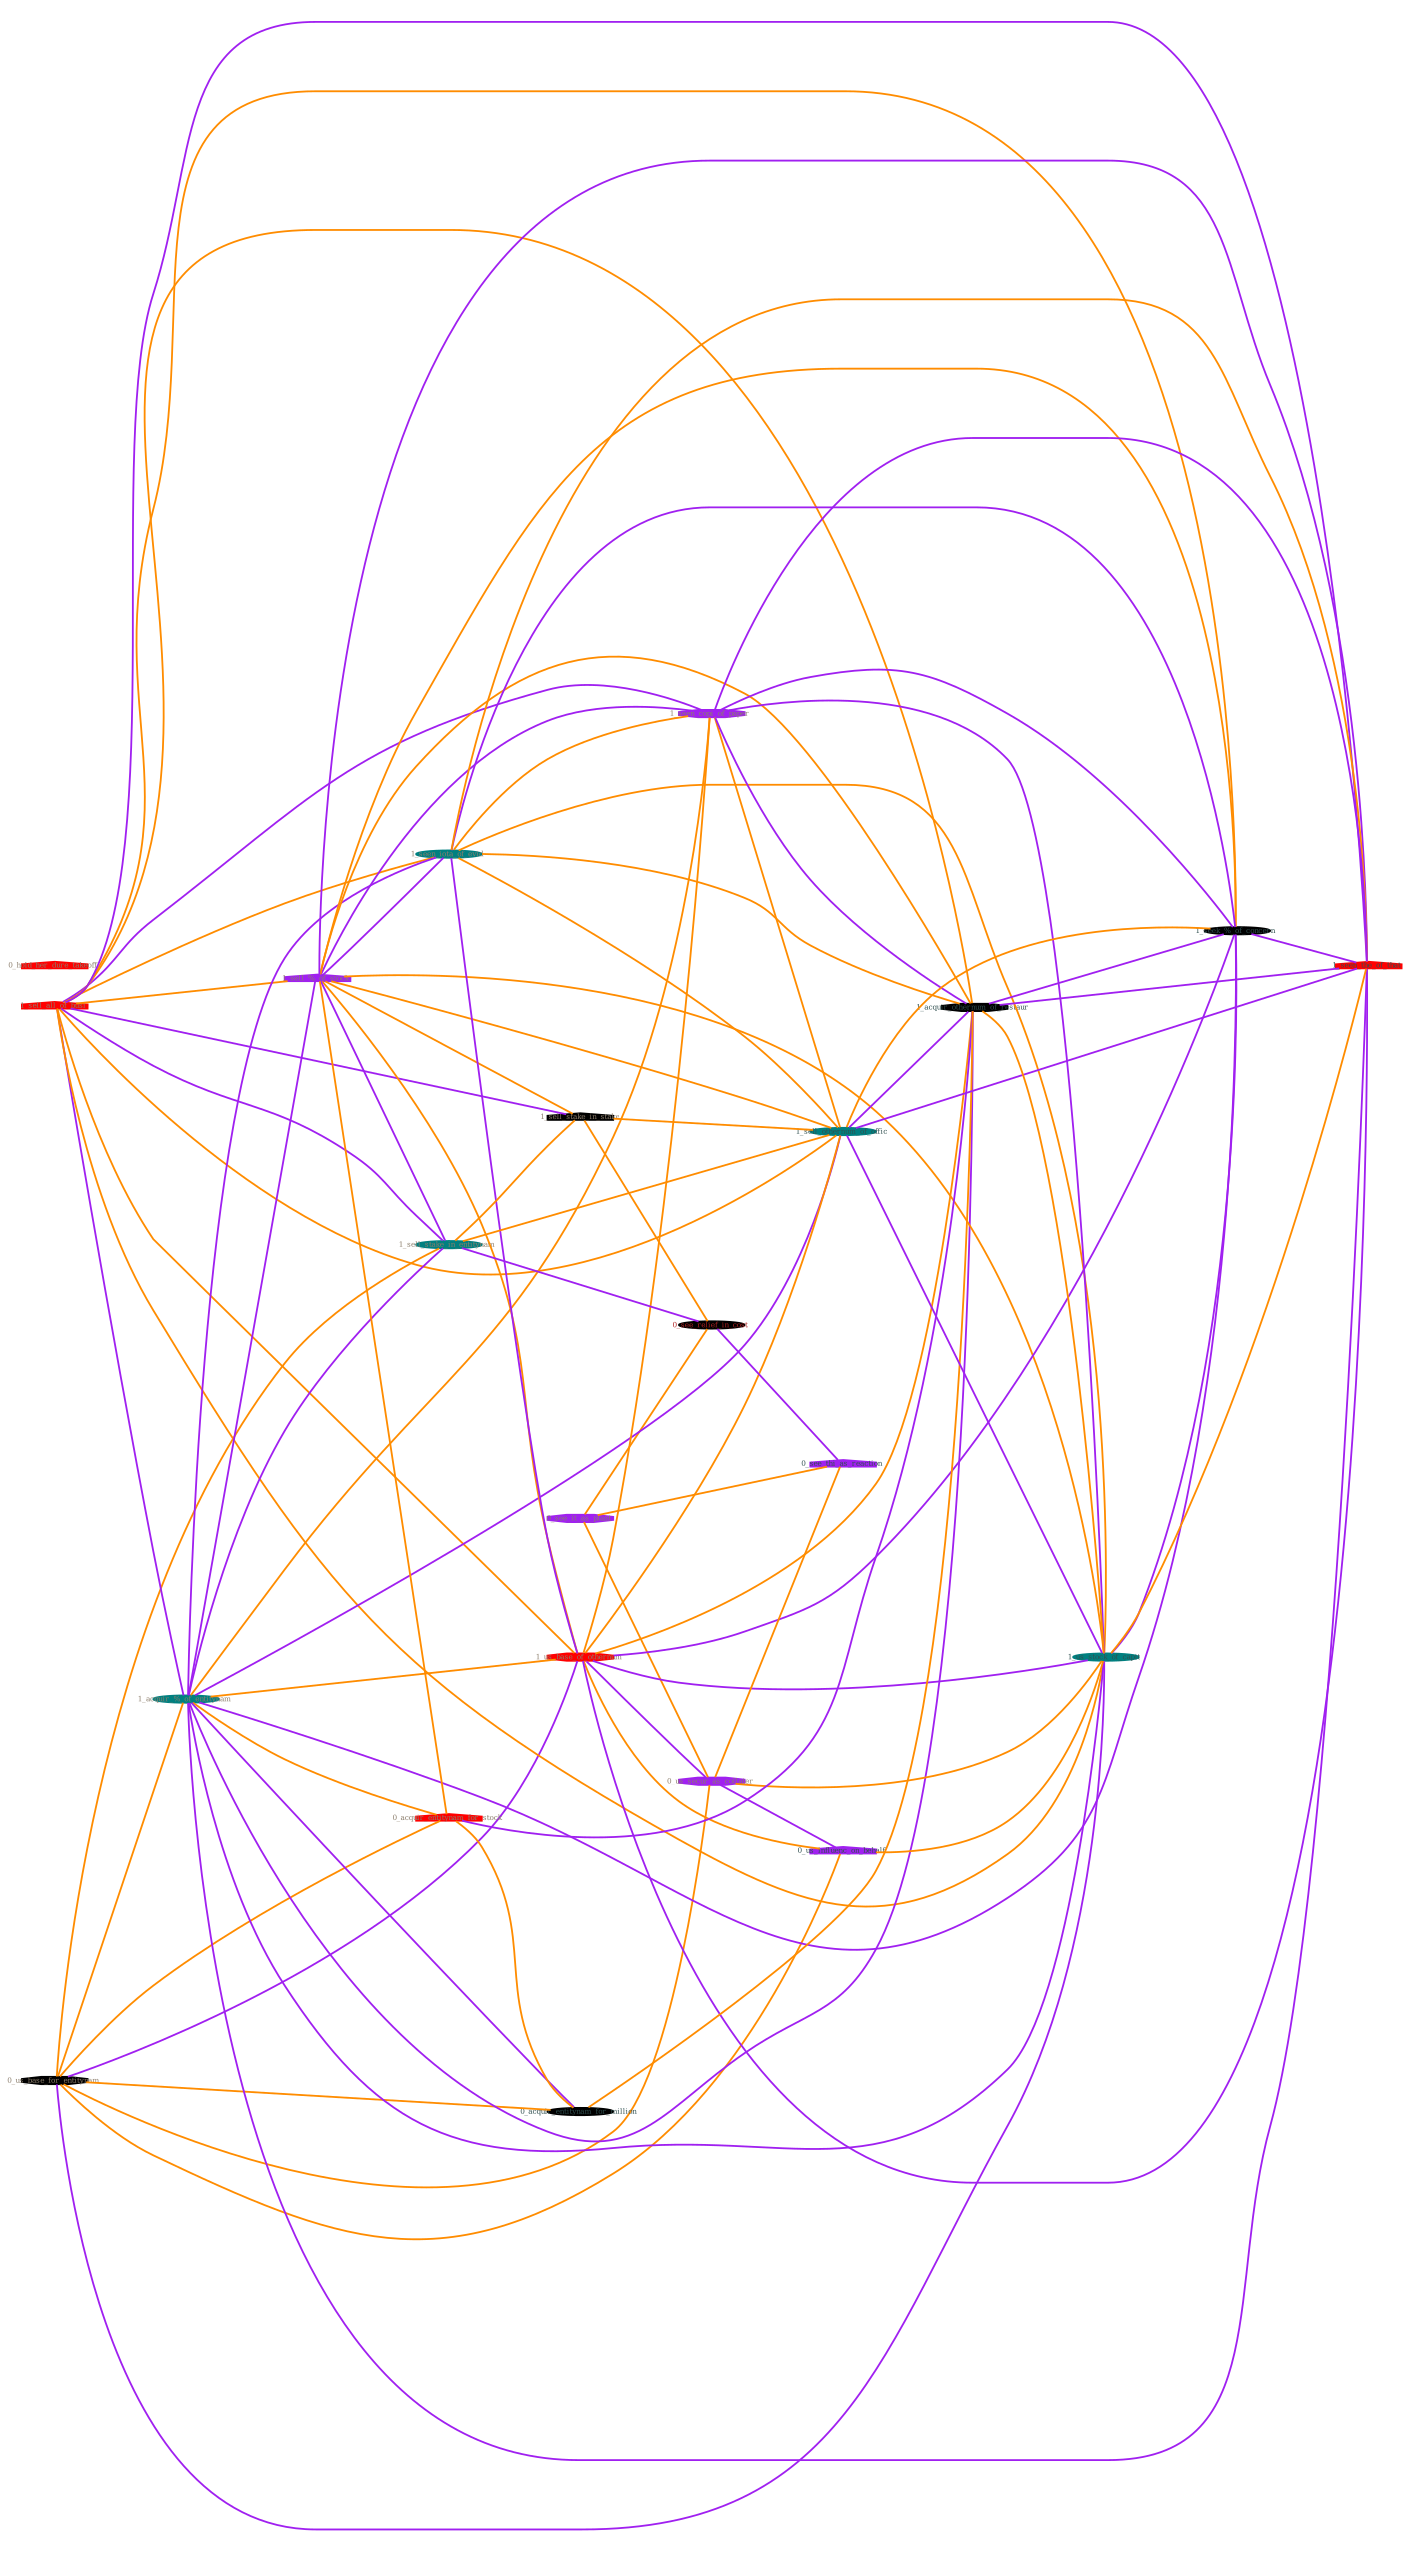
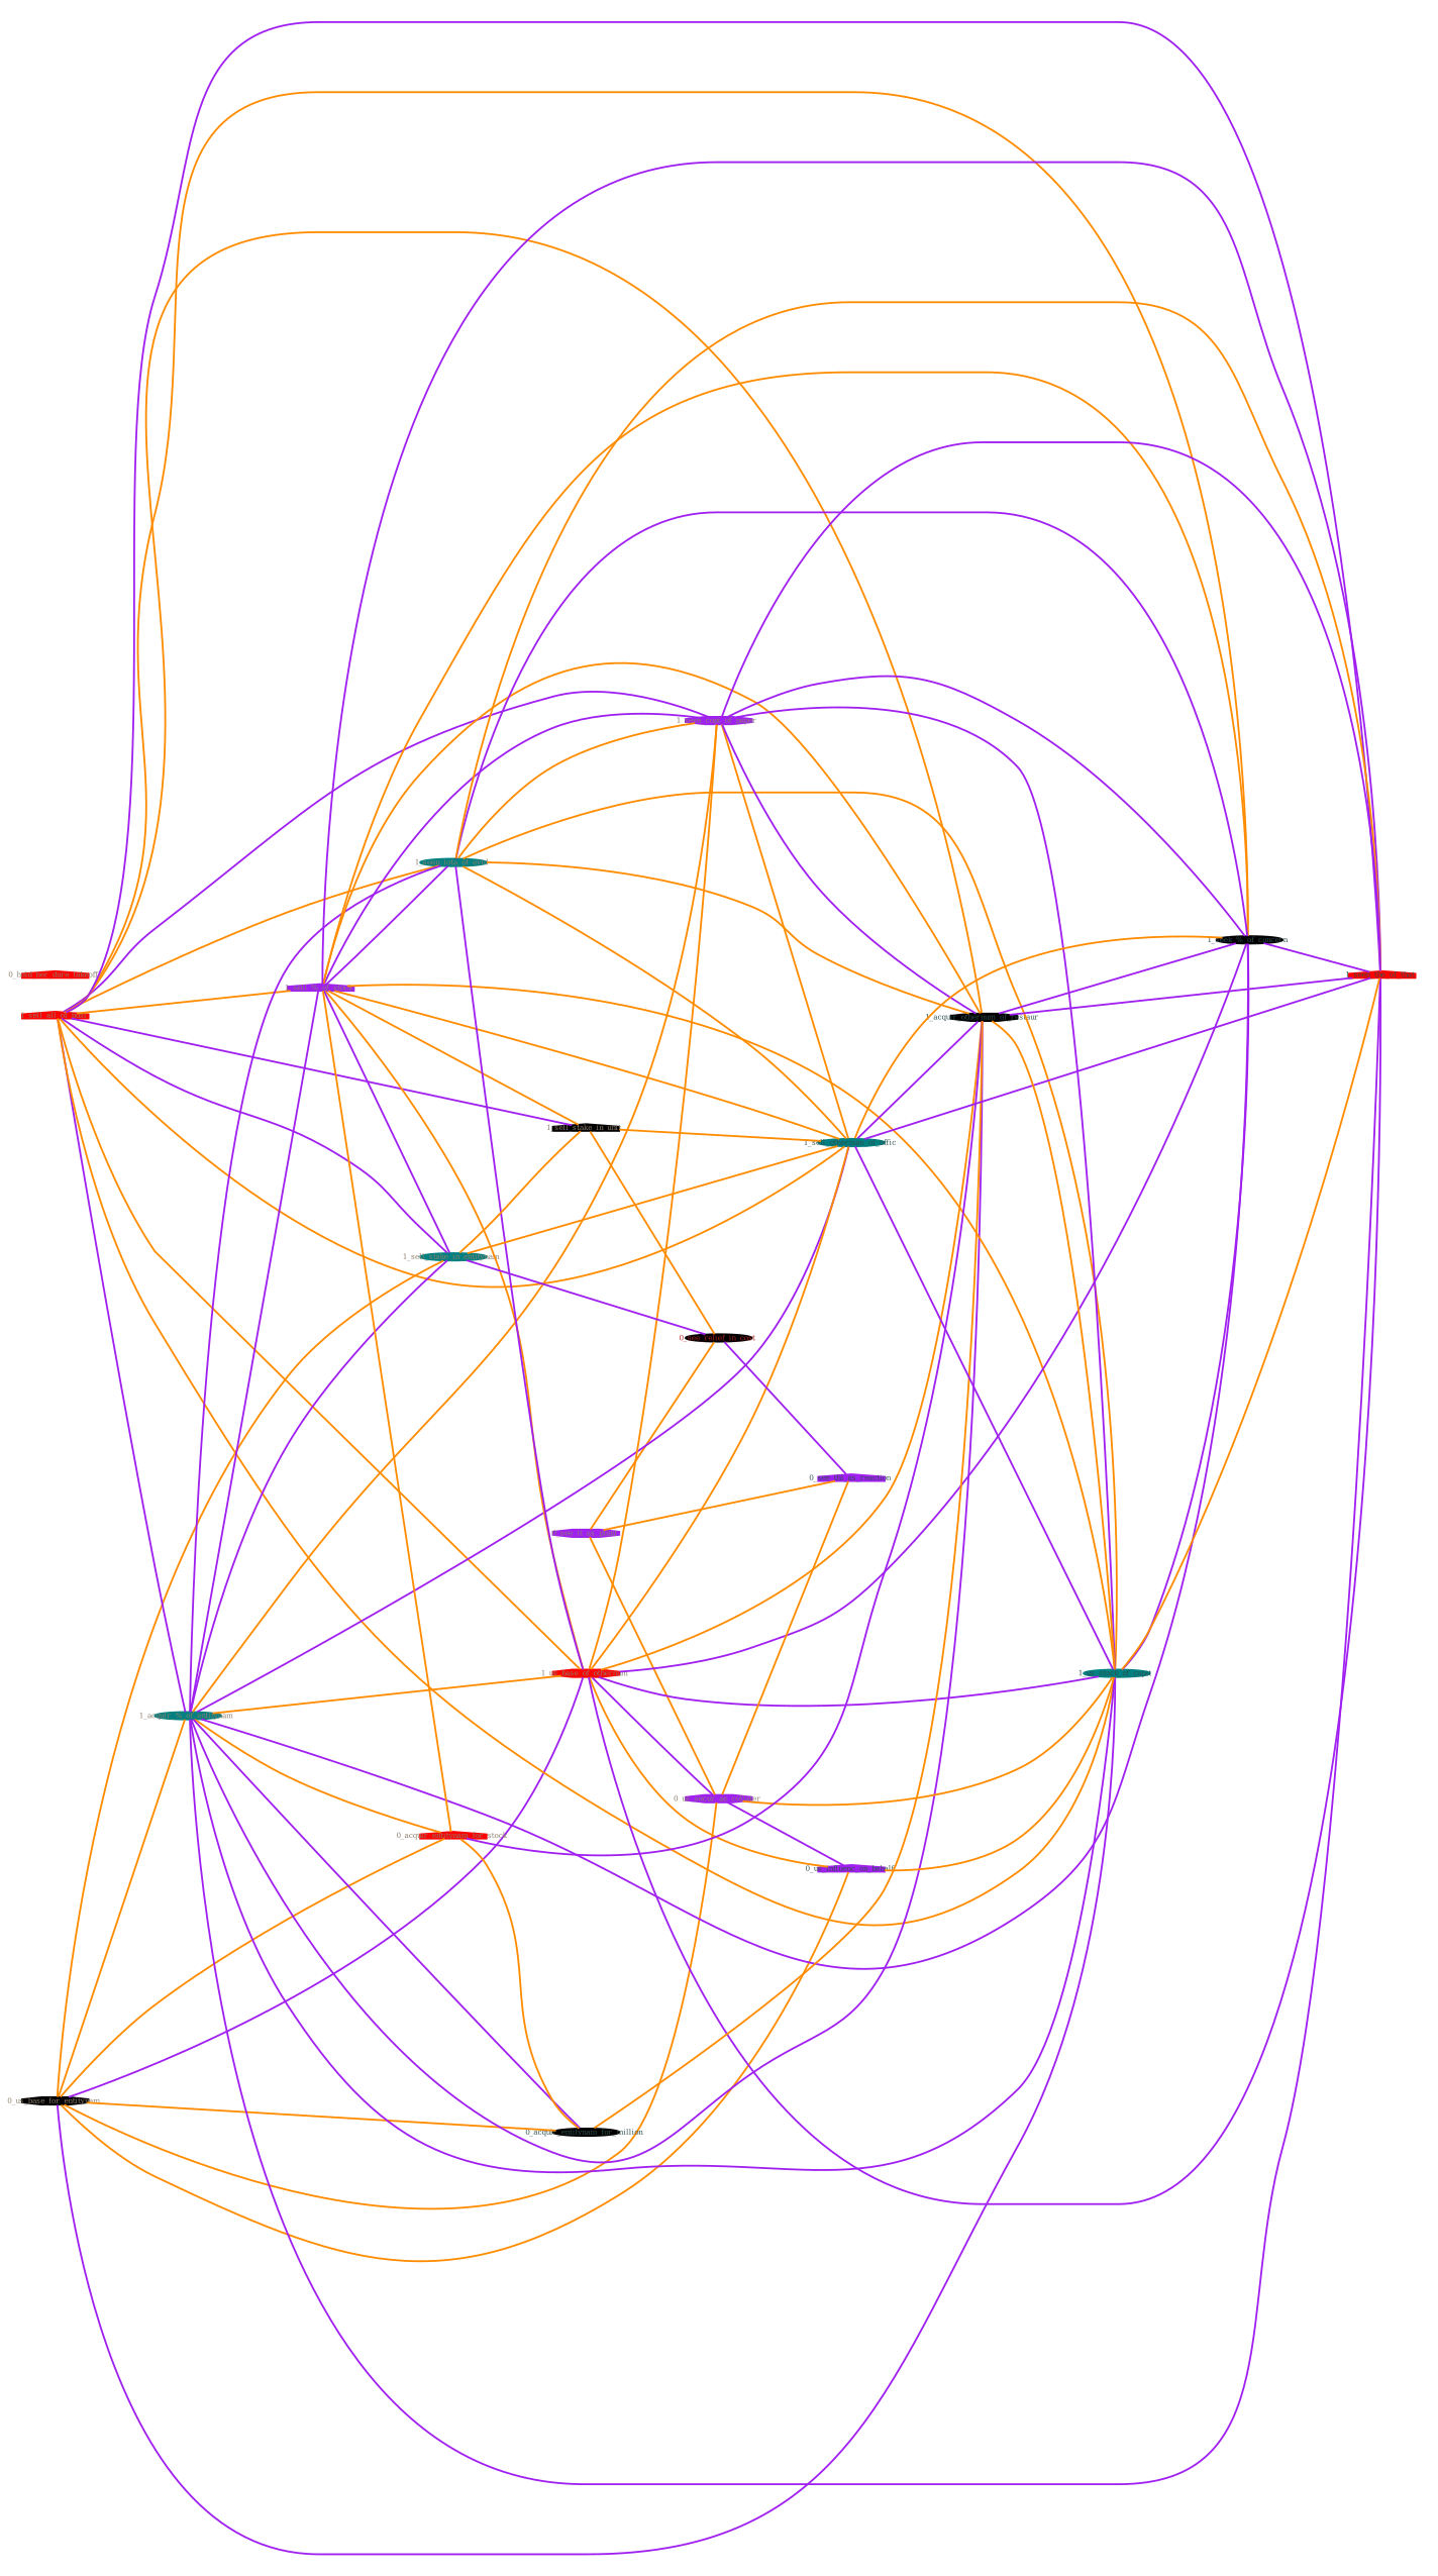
  graph {
    rankdir=LR
    fontname="DejaVu Serif"
    node [color=purple fixedsize=true fontcolor="#8b7d6b" fontsize=4 shape=house style=filled fontname="DejaVu Serif"]
    edge [color=darkorange w=1 fontname="DejaVu Serif"]
    "0_see_it_as_plant " [height=.06 shape=octagon width=.5]
    "0_hold_her_dure_takeoff " [color=red height=.06 width=.5]
    "0_us_base_for_entitynam " [color=black height=.06 shape=octagon width=.5]
    "1_sell_all_of_busi " [color=red height=.06 width=.5]
    "1_acquir_%_of_entitynam " [color=teal height=.06 shape=ellipse width=.5]
    "1_sell_%_of_stock " [height=.06 width=.5]
    "1_seen_iota_of_evid " [color=teal height=.06 shape=ellipse width=.5]
    "1_us_base_of_othernum " [color=red height=.06 shape=octagon width=.5]
    "0_us_secur_as_collater " [height=.06 shape=octagon width=.5]
    "1_sell_stake_in_entitynam " [color=teal height=.06 shape=ellipse width=.5]
-   "1_sell_stake_in_unit " [color=black height=.06 width=.5 label="1_sell_stake_in_stake"]
+   "1_sell_stake_in_unit " [color=black height=.06 width=.5]
    "1_seen_copi_of_paper " [height=.06 shape=octagon width=.5]
    "0_acquir_entitynam_for_stock " [color=red height=.06 width=.5]
    "0_see_relief_in_cost " [color=black fontcolor="#b22222" height=.06 shape=ellipse width=.5]
    "0_see_thi_as_reaction " [fontcolor="#2f4f4f" height=.06 width=.5]
    "0_acquir_entitynam_for_million " [color=black fontcolor="#2f4f4f" height=.06 shape=ellipse width=.5]
    "0_us_influenc_on_behalf " [fontcolor="#2f4f4f" height=.06 width=.5]
    "1_us_stock_of_capit " [color=teal fontcolor="#2f4f4f" height=.06 shape=ellipse width=.5]
    "1_sell_othernum_of_offic " [color=teal fontcolor="#2f4f4f" height=.06 shape=ellipse width=.5]
    "1_acquir_othernum_of_restaur " [color=black fontcolor="#2f4f4f" height=.06 shape=octagon width=.5]
    "1_seek_%_of_concern " [color=black fontcolor="#2f4f4f" height=.06 shape=ellipse width=.5]
    "1_seen_the_of_that " [color=red fontcolor="#2f4f4f" height=.06 width=.5]
    subgraph sub_1 {
      "0_see_it_as_plant "
      "0_hold_her_dure_takeoff "
      "0_us_base_for_entitynam "
      "1_sell_all_of_busi "
      "1_acquir_%_of_entitynam "
      "1_sell_%_of_stock "
      "1_seen_iota_of_evid "
      "1_us_base_of_othernum "
      "0_us_secur_as_collater "
      "1_sell_stake_in_entitynam "
      "1_sell_stake_in_unit "
      "1_seen_copi_of_paper "
      "0_acquir_entitynam_for_stock "
    }
    subgraph sub_2 {
      "0_see_relief_in_cost "
    }
    "0_see_it_as_plant " -- "0_us_secur_as_collater "
    "0_see_it_as_plant " -- "0_see_relief_in_cost "
    "0_see_it_as_plant " -- "0_see_thi_as_reaction " [w=2]
    "0_us_base_for_entitynam " -- "1_acquir_%_of_entitynam "
    "0_us_base_for_entitynam " -- "1_us_base_of_othernum " [color=purple w=2]
    "0_us_base_for_entitynam " -- "0_us_secur_as_collater "
    "0_us_base_for_entitynam " -- "1_sell_stake_in_entitynam "
    "0_us_base_for_entitynam " -- "0_acquir_entitynam_for_stock "
    "0_us_base_for_entitynam " -- "0_acquir_entitynam_for_million "
    "0_us_base_for_entitynam " -- "0_us_influenc_on_behalf "
    "0_us_base_for_entitynam " -- "1_us_stock_of_capit " [color=purple]
    "1_sell_all_of_busi " -- "1_acquir_%_of_entitynam " [color=purple]
    "1_sell_all_of_busi " -- "1_sell_%_of_stock " [w=2]
    "1_sell_all_of_busi " -- "1_seen_iota_of_evid "
    "1_sell_all_of_busi " -- "1_us_base_of_othernum "
    "1_sell_all_of_busi " -- "1_sell_stake_in_entitynam " [color=purple]
    "1_sell_all_of_busi " -- "1_sell_stake_in_unit " [color=purple]
    "1_sell_all_of_busi " -- "1_seen_copi_of_paper " [color=purple]
    "1_sell_all_of_busi " -- "1_us_stock_of_capit "
    "1_sell_all_of_busi " -- "1_sell_othernum_of_offic " [w=2]
    "1_sell_all_of_busi " -- "1_acquir_othernum_of_restaur "
    "1_sell_all_of_busi " -- "1_seek_%_of_concern "
    "1_sell_all_of_busi " -- "1_seen_the_of_that " [color=purple]
    "1_acquir_%_of_entitynam " -- "1_sell_%_of_stock " [color=purple w=2]
    "1_acquir_%_of_entitynam " -- "1_seen_iota_of_evid " [color=purple]
    "1_acquir_%_of_entitynam " -- "1_us_base_of_othernum "
    "1_acquir_%_of_entitynam " -- "1_sell_stake_in_entitynam " [color=purple]
    "1_acquir_%_of_entitynam " -- "1_seen_copi_of_paper "
    "1_acquir_%_of_entitynam " -- "0_acquir_entitynam_for_stock "
    "1_acquir_%_of_entitynam " -- "0_acquir_entitynam_for_million " [color=purple]
    "1_acquir_%_of_entitynam " -- "1_us_stock_of_capit " [color=purple]
    "1_acquir_%_of_entitynam " -- "1_sell_othernum_of_offic " [color=purple]
    "1_acquir_%_of_entitynam " -- "1_acquir_othernum_of_restaur " [color=purple w=2]
    "1_acquir_%_of_entitynam " -- "1_seek_%_of_concern " [color=purple w=2]
    "1_acquir_%_of_entitynam " -- "1_seen_the_of_that " [color=purple]
    "1_sell_%_of_stock " -- "1_seen_iota_of_evid " [color=purple]
    "1_sell_%_of_stock " -- "1_us_base_of_othernum "
    "1_sell_%_of_stock " -- "1_sell_stake_in_entitynam " [color=purple]
    "1_sell_%_of_stock " -- "1_sell_stake_in_unit "
    "1_sell_%_of_stock " -- "1_seen_copi_of_paper " [color=purple]
    "1_sell_%_of_stock " -- "0_acquir_entitynam_for_stock "
    "1_sell_%_of_stock " -- "1_us_stock_of_capit "
    "1_sell_%_of_stock " -- "1_sell_othernum_of_offic " [w=2]
    "1_sell_%_of_stock " -- "1_acquir_othernum_of_restaur "
    "1_sell_%_of_stock " -- "1_seek_%_of_concern " [w=2]
    "1_sell_%_of_stock " -- "1_seen_the_of_that " [color=purple]
    "1_seen_iota_of_evid " -- "1_us_base_of_othernum " [color=purple]
    "1_seen_iota_of_evid " -- "1_seen_copi_of_paper " [w=2]
    "1_seen_iota_of_evid " -- "1_us_stock_of_capit "
    "1_seen_iota_of_evid " -- "1_sell_othernum_of_offic "
    "1_seen_iota_of_evid " -- "1_acquir_othernum_of_restaur "
    "1_seen_iota_of_evid " -- "1_seek_%_of_concern " [color=purple]
    "1_seen_iota_of_evid " -- "1_seen_the_of_that " [w=2]
    "1_us_base_of_othernum " -- "0_us_secur_as_collater " [color=purple]
    "1_us_base_of_othernum " -- "1_seen_copi_of_paper "
    "1_us_base_of_othernum " -- "0_us_influenc_on_behalf "
    "1_us_base_of_othernum " -- "1_us_stock_of_capit " [color=purple w=2]
    "1_us_base_of_othernum " -- "1_sell_othernum_of_offic "
    "1_us_base_of_othernum " -- "1_acquir_othernum_of_restaur "
    "1_us_base_of_othernum " -- "1_seek_%_of_concern " [color=purple]
    "1_us_base_of_othernum " -- "1_seen_the_of_that " [color=purple]
    "0_us_secur_as_collater " -- "0_see_thi_as_reaction "
    "0_us_secur_as_collater " -- "0_us_influenc_on_behalf " [color=purple]
    "0_us_secur_as_collater " -- "1_us_stock_of_capit "
    "1_sell_stake_in_entitynam " -- "1_sell_stake_in_unit " [w=3]
    "1_sell_stake_in_entitynam " -- "0_see_relief_in_cost " [color=purple]
    "1_sell_stake_in_entitynam " -- "1_sell_othernum_of_offic "
    "1_sell_stake_in_unit " -- "0_see_relief_in_cost "
    "1_sell_stake_in_unit " -- "1_sell_othernum_of_offic "
    "1_seen_copi_of_paper " -- "1_us_stock_of_capit " [color=purple]
    "1_seen_copi_of_paper " -- "1_sell_othernum_of_offic "
    "1_seen_copi_of_paper " -- "1_acquir_othernum_of_restaur " [color=purple]
    "1_seen_copi_of_paper " -- "1_seek_%_of_concern " [color=purple]
    "1_seen_copi_of_paper " -- "1_seen_the_of_that " [color=purple w=2]
    "0_acquir_entitynam_for_stock " -- "0_acquir_entitynam_for_million " [w=3]
    "0_acquir_entitynam_for_stock " -- "1_acquir_othernum_of_restaur " [color=purple]
    "0_see_relief_in_cost " -- "0_see_thi_as_reaction " [color=purple]
    "0_acquir_entitynam_for_million " -- "1_acquir_othernum_of_restaur "
    "0_us_influenc_on_behalf " -- "1_us_stock_of_capit "
    "1_us_stock_of_capit " -- "1_seek_%_of_concern " [color=purple]
    "1_us_stock_of_capit " -- "1_seen_the_of_that "
    "1_sell_othernum_of_offic " -- "1_us_stock_of_capit " [color=purple]
    "1_sell_othernum_of_offic " -- "1_acquir_othernum_of_restaur " [color=purple w=2]
    "1_sell_othernum_of_offic " -- "1_seek_%_of_concern "
    "1_sell_othernum_of_offic " -- "1_seen_the_of_that " [color=purple]
    "1_acquir_othernum_of_restaur " -- "1_us_stock_of_capit "
    "1_acquir_othernum_of_restaur " -- "1_seek_%_of_concern " [color=purple]
    "1_acquir_othernum_of_restaur " -- "1_seen_the_of_that " [color=purple]
    "1_seek_%_of_concern " -- "1_seen_the_of_that " [color=purple]
  }
